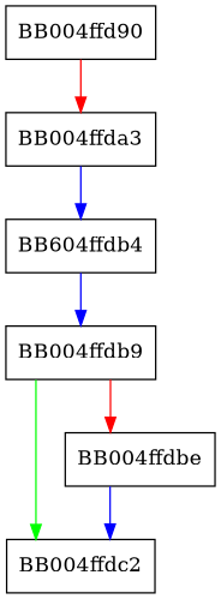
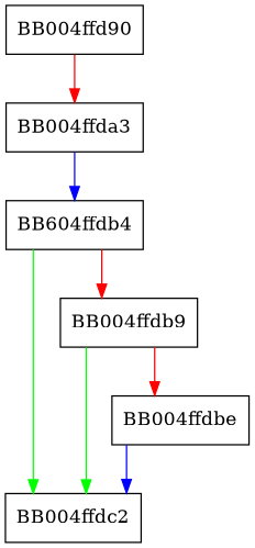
  digraph {
    splines=ortho
    node [shape=box]
    edge [color=red]
    BB004ffd90
    BB004ffda3
    n3 [label=BB604ffdb4]
    BB004ffdc2
    BB004ffdb9
    BB004ffdbe
    BB004ffd90 -> BB004ffda3
    BB004ffda3 -> n3 [color=blue]
-   n3 -> BB004ffdb9 [color=blue]
+   n3 -> BB004ffdc2 [color=green]
+   n3 -> BB004ffdb9
    BB004ffdb9 -> BB004ffdc2 [color=green]
    BB004ffdb9 -> BB004ffdbe
    BB004ffdbe -> BB004ffdc2 [color=blue]
  }
